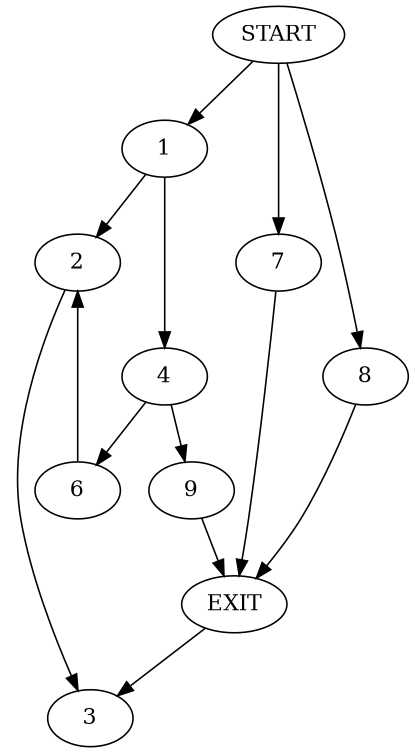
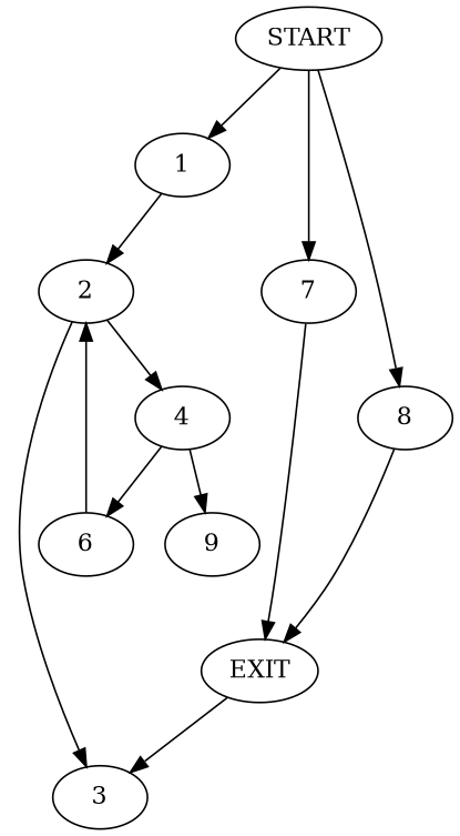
  digraph {
    n1 [label=START]
    1
    7
    8
    2
    n6 [label=EXIT]
    3
    4
    n9 [label=9]
    6
    n1 -> 1
    n1 -> 7
    n1 -> 8
    1 -> 2
    7 -> n6
    8 -> n6
    2 -> 3
-   1 -> 4
+   2 -> 4
    n6 -> 3
    4 -> n9
    4 -> 6
-   n9 -> n6
    6 -> 2
  }
